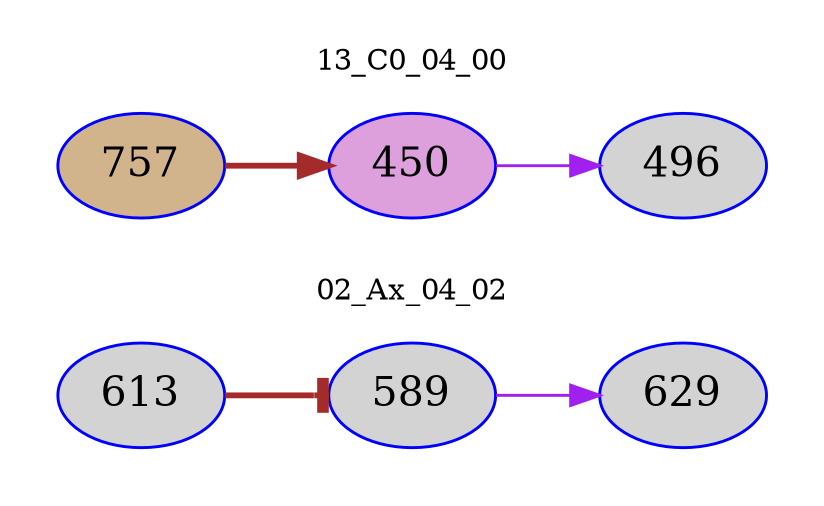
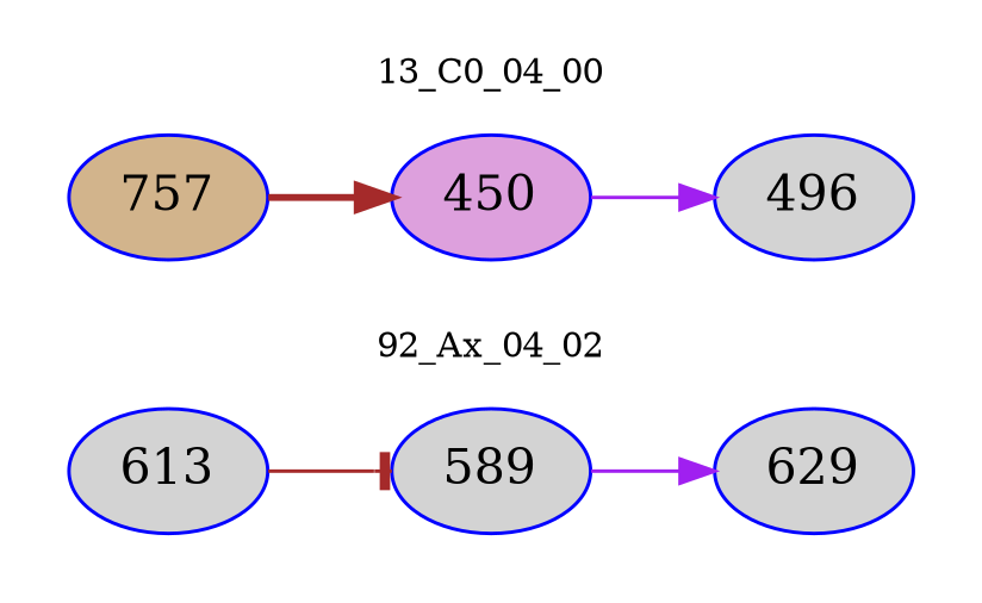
  digraph {
    rankdir=LR
    node [color=blue fillcolor=lightgrey style=filled]
    edge [arrowhead=normal color=brown style=bold]
    n1 [label=613]
    n2 [label=589]
    n3 [label=629]
    n4 [fillcolor=tan label=757]
    n5 [fillcolor=plum label=450]
    n6 [label=496]
    subgraph cluster_1 {
      color=white
      fontsize=10
-     label="02_Ax_04_02"
+     label="92_Ax_04_02"
      n1
      n2
      n3
    }
    subgraph cluster_2 {
      color=white
      fontsize=10
      label="13_C0_04_00"
      n4
      n5
      n6
    }
-   n1 -> n2 [arrowhead=tee]
+   n1 -> n2 [arrowhead=tee style=solid]
    n2 -> n3 [color=purple style=solid]
    n4 -> n5
    n5 -> n6 [color=purple style=solid]
  }
